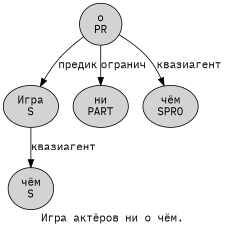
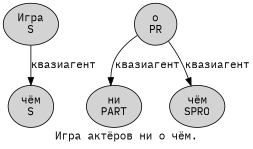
  digraph {
    fontname="IBM Plex Mono"
    label="Игра актёров ни о чём."
    node [fillcolor=lightgray fontname="IBM Plex Mono" penwidth=1 shape=ellipse style=filled]
    edge [fontname="IBM Plex Mono"]
    n1 [label="Игра\nS"]
    n2 [label="чём\nS"]
    n3 [label="ни\nPART"]
    n4 [label="о\nPR"]
    n5 [label="чём\nSPRO"]
    n1 -> n2 [label="квазиагент"]
-   n4 -> n1 [label="предик"]
-   n4 -> n3 [label="огранич"]
+   n4 -> n3 [label="квазиагент"]
    n4 -> n5 [label="квазиагент"]
  }
